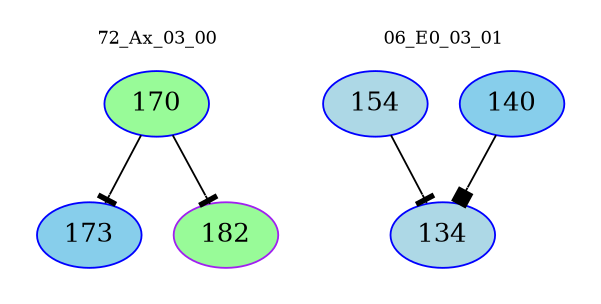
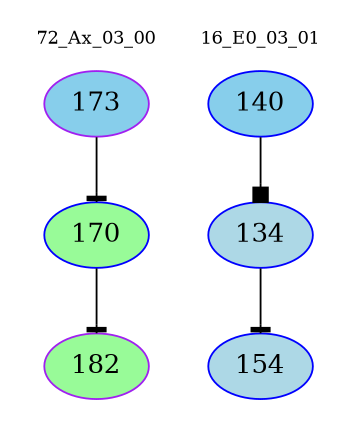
  digraph {
    node [color=blue fillcolor=skyblue style=filled]
    edge [arrowhead=tee color=black]
-   n1 [label=173]
+   n1 [color=purple label=173]
    n2 [fillcolor=palegreen label=170]
    n3 [color=purple fillcolor=palegreen label=182]
    n4 [label=140]
    n5 [fillcolor=lightblue label=134]
    n6 [fillcolor=lightblue label=154]
    subgraph cluster_1 {
      color=white
      fontsize=10
      label="72_Ax_03_00"
      n1
      n2
      n3
    }
    subgraph cluster_2 {
      color=white
      fontsize=10
-     label="06_E0_03_01"
+     label="16_E0_03_01"
      n4
      n5
      n6
    }
-   n2 -> n1
+   n1 -> n2
    n2 -> n3
    n4 -> n5 [arrowhead=box]
-   n6 -> n5
+   n5 -> n6
  }
